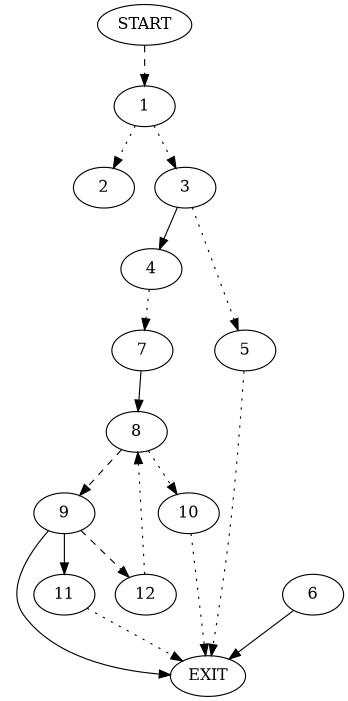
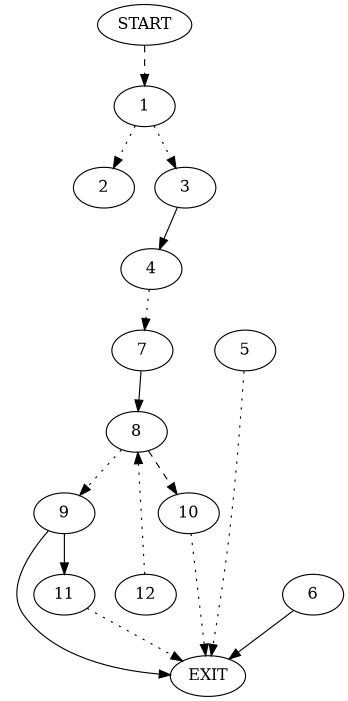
  digraph {
    edge [style=dotted]
    n1 [label=START]
    1
    2
    3
    n5 [label=EXIT]
    4
    5
    7
    6
    8
    9
    10
    11
    12
    n1 -> 1 [style=dashed]
    1 -> 2
    1 -> 3
    3 -> 4 [style=solid]
-   3 -> 5
    4 -> 7
    5 -> n5
    7 -> 8 [style=solid]
    6 -> n5 [style=solid]
-   8 -> 9 [style=dashed]
-   8 -> 10
+   8 -> 9
+   8 -> 10 [style=dashed]
    9 -> n5 [style=solid]
    9 -> 11 [style=solid]
-   9 -> 12 [style=dashed]
    10 -> n5
    11 -> n5
    12 -> 8
  }
